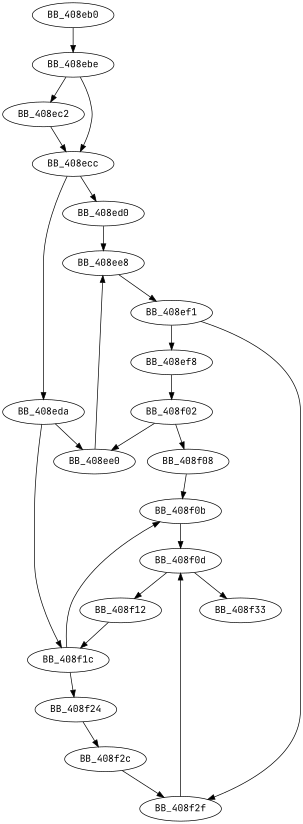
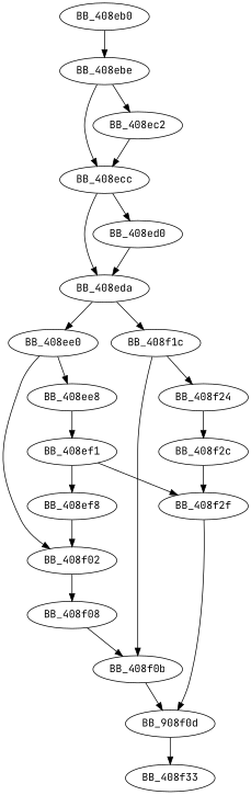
  digraph {
    fontname="JetBrains Mono"
    node [fontname="JetBrains Mono"]
    edge [fontname="JetBrains Mono"]
    BB_408eb0
    BB_408ebe
    BB_408ec2
    BB_408ecc
    BB_408ed0
    BB_408eda
    BB_408ee0
    BB_408f1c
    BB_408ee8
    BB_408f02
    BB_408f0b
    BB_408f24
    BB_408ef1
    BB_408f08
-   BB_408f0d
+   BB_408f0d [label=BB_908f0d]
    BB_408f2c
    BB_408ef8
    BB_408f2f
-   BB_408f12
    BB_408f33
    BB_408eb0 -> BB_408ebe
    BB_408ebe -> BB_408ec2
    BB_408ebe -> BB_408ecc
    BB_408ec2 -> BB_408ecc
    BB_408ecc -> BB_408ed0
    BB_408ecc -> BB_408eda
-   BB_408ed0 -> BB_408ee8
+   BB_408ed0 -> BB_408eda
    BB_408eda -> BB_408ee0
    BB_408eda -> BB_408f1c
    BB_408ee0 -> BB_408ee8
-   BB_408f02 -> BB_408ee0
+   BB_408ee0 -> BB_408f02
    BB_408f1c -> BB_408f0b
    BB_408f1c -> BB_408f24
    BB_408ee8 -> BB_408ef1
    BB_408f02 -> BB_408f08
    BB_408f0b -> BB_408f0d
    BB_408f24 -> BB_408f2c
    BB_408ef1 -> BB_408ef8
    BB_408ef1 -> BB_408f2f
    BB_408f08 -> BB_408f0b
-   BB_408f0d -> BB_408f12
    BB_408f0d -> BB_408f33
    BB_408f2c -> BB_408f2f
    BB_408ef8 -> BB_408f02
    BB_408f2f -> BB_408f0d
-   BB_408f12 -> BB_408f1c
  }
